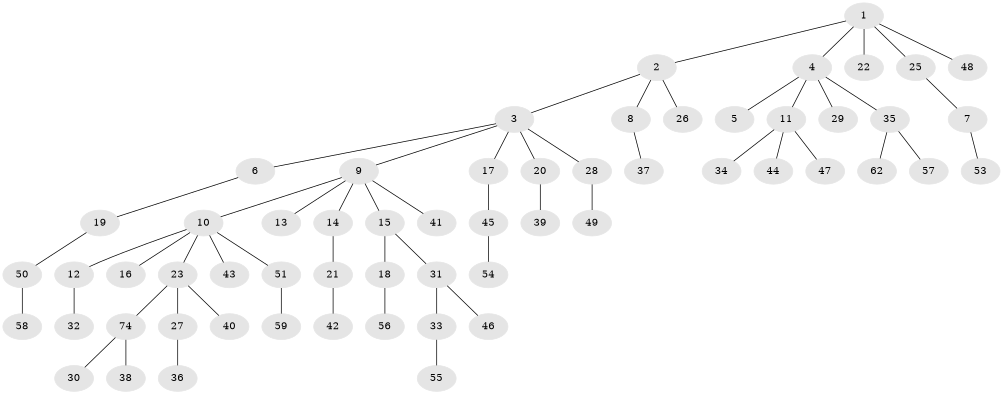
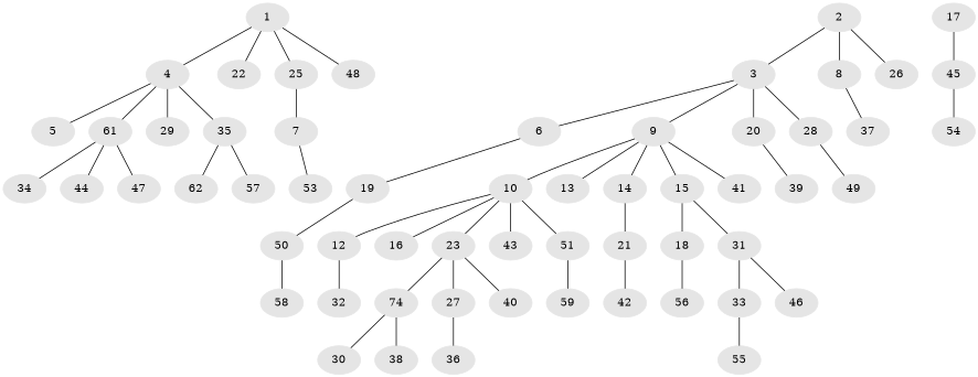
  graph {
    node [color=gray90 style=filled]
    1
    2
    4
    22
    25
    48
    3
    8
    26
    5
-   11
+   11 [label=61]
    29
    35
    7
    53
    6
    9
    17
    20
    28
    37
    19
    10
    13
    14
    15
    41
    45
    39
    49
    34
    44
    47
    n34 [label=62]
    57
    50
    12
    16
    23
    43
    51
    21
    18
    31
    32
    n46 [label=74]
    27
    40
    59
    42
    56
    33
    46
    54
    58
    30
    38
    36
    55
-   1 -- 2
    1 -- 4
    1 -- 22
    1 -- 25
    1 -- 48
    2 -- 3
    2 -- 8
    2 -- 26
    4 -- 5
    4 -- 11
    4 -- 29
    4 -- 35
    25 -- 7
    3 -- 6
    3 -- 9
-   3 -- 17
    3 -- 20
    3 -- 28
    8 -- 37
    11 -- 34
    11 -- 44
    11 -- 47
    35 -- n34
    35 -- 57
    7 -- 53
    6 -- 19
    9 -- 10
    9 -- 13
    9 -- 14
    9 -- 15
    9 -- 41
    17 -- 45
    20 -- 39
    28 -- 49
    19 -- 50
    10 -- 12
    10 -- 16
    10 -- 23
    10 -- 43
    10 -- 51
    14 -- 21
    15 -- 18
    15 -- 31
    45 -- 54
    50 -- 58
    12 -- 32
    23 -- n46
    23 -- 27
    23 -- 40
    51 -- 59
    21 -- 42
    18 -- 56
    31 -- 33
    31 -- 46
    n46 -- 30
    n46 -- 38
    27 -- 36
    33 -- 55
  }
